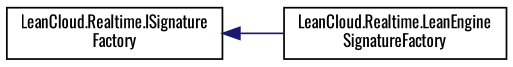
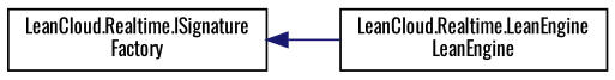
  digraph {
    rankdir=LR
    fontname=Oswald
    node [color=black fillcolor=white fontname=Oswald fontsize=10 shape=record style=filled]
    n1 [height=0.2 label="LeanCloud.Realtime.ISignature\lFactory" width=0.4]
-   n2 [height=0.2 label="LeanCloud.Realtime.LeanEngine\lSignatureFactory" width=0.4]
+   n2 [height=0.2 label="LeanCloud.Realtime.LeanEngine\lLeanEngine" width=0.4]
    n1 -> n2 [color=midnightblue dir=back fontname=Oswald fontsize=10 labelfontname=Helvetica labelfontsize=10 style=solid]
  }
